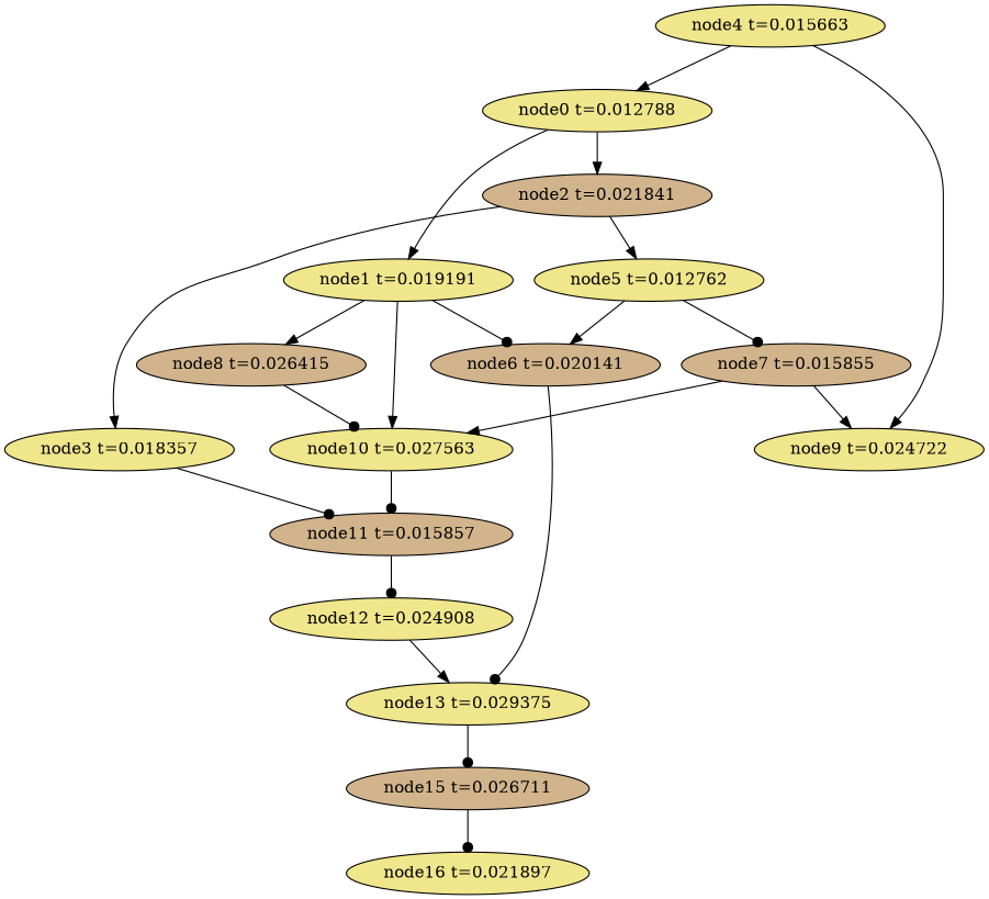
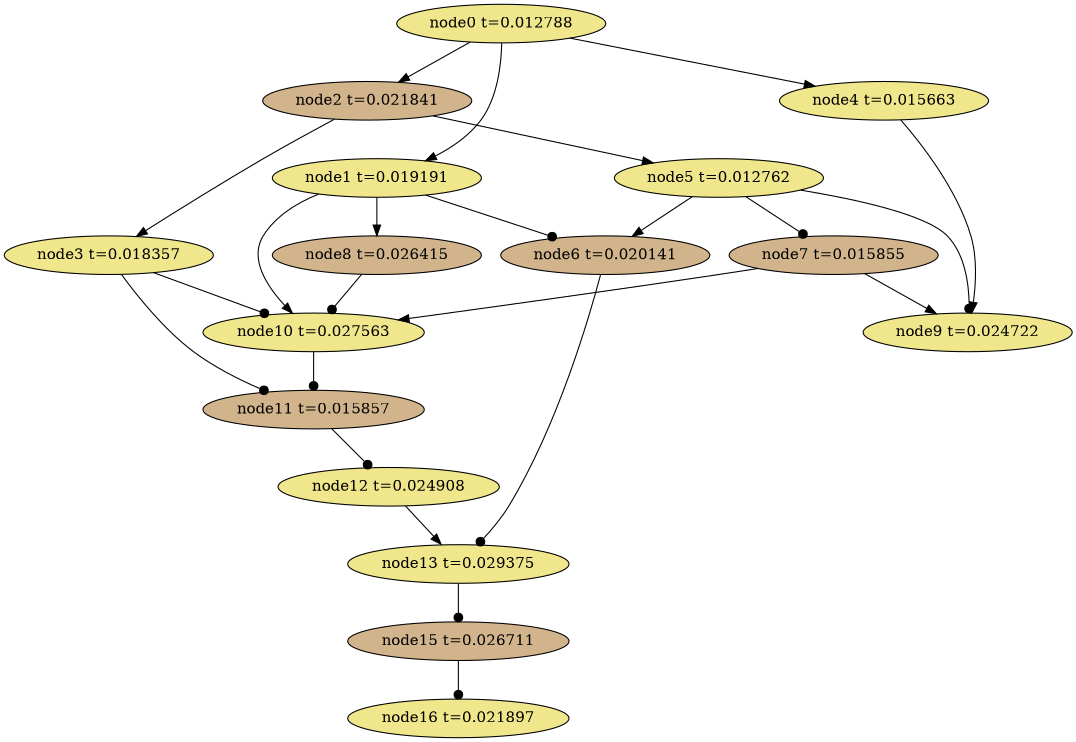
  digraph {
    node [fillcolor=khaki style=filled]
    edge [arrowhead=normal]
    n1 [label="node16 t=0.021897"]
    n2 [fillcolor=tan label="node15 t=0.026711"]
    n3 [label="node13 t=0.029375"]
    n4 [label="node12 t=0.024908"]
    n5 [fillcolor=tan label="node11 t=0.015857"]
    n6 [label="node10 t=0.027563"]
    n7 [label="node9 t=0.024722"]
    n8 [fillcolor=tan label="node8 t=0.026415"]
    n9 [fillcolor=tan label="node7 t=0.015855"]
    n10 [fillcolor=tan label="node6 t=0.020141"]
    n11 [label="node5 t=0.012762"]
    n12 [label="node4 t=0.015663"]
    n13 [label="node3 t=0.018357"]
    n14 [fillcolor=tan label="node2 t=0.021841"]
    n15 [label="node1 t=0.019191"]
    n16 [label="node0 t=0.012788"]
    n2 -> n1 [arrowhead=dot]
    n3 -> n2 [arrowhead=dot]
    n4 -> n3
    n5 -> n4 [arrowhead=dot]
    n6 -> n5 [arrowhead=dot]
    n8 -> n6 [arrowhead=dot]
    n9 -> n6
    n9 -> n7
    n10 -> n3 [arrowhead=dot]
+   n11 -> n7 [arrowhead=dot]
    n11 -> n9 [arrowhead=dot]
    n11 -> n10
    n12 -> n7
    n13 -> n5 [arrowhead=dot]
+   n13 -> n6 [arrowhead=dot]
    n14 -> n11
    n14 -> n13
    n15 -> n6
    n15 -> n8
    n15 -> n10 [arrowhead=dot]
-   n12 -> n16
+   n16 -> n12
    n16 -> n14
    n16 -> n15
  }
